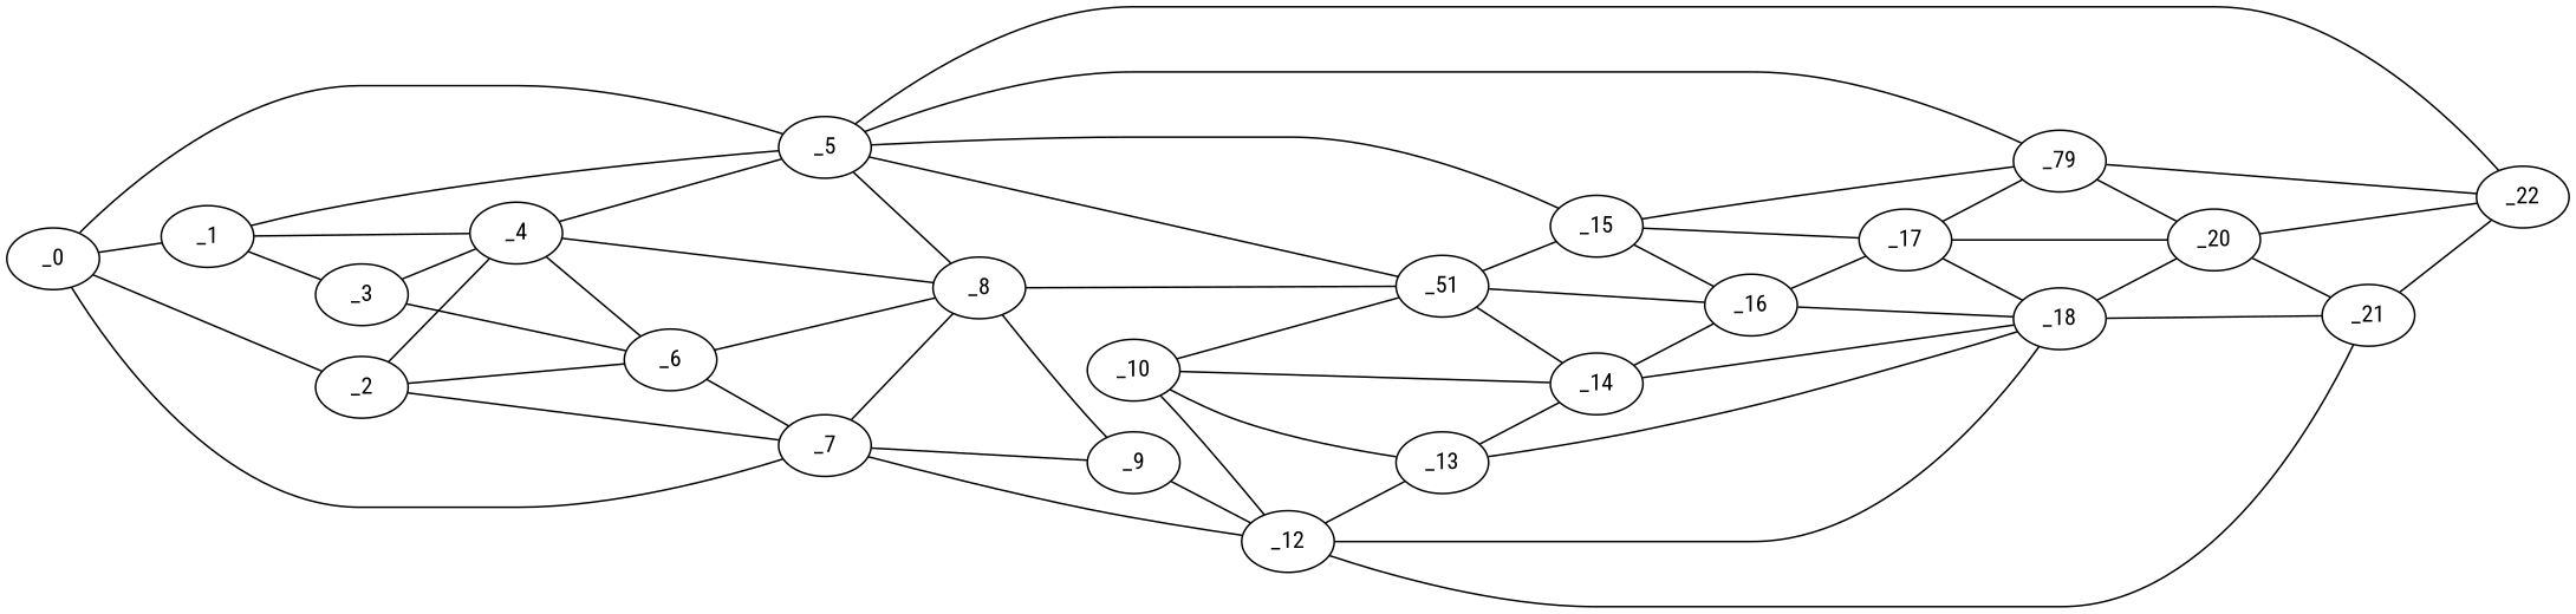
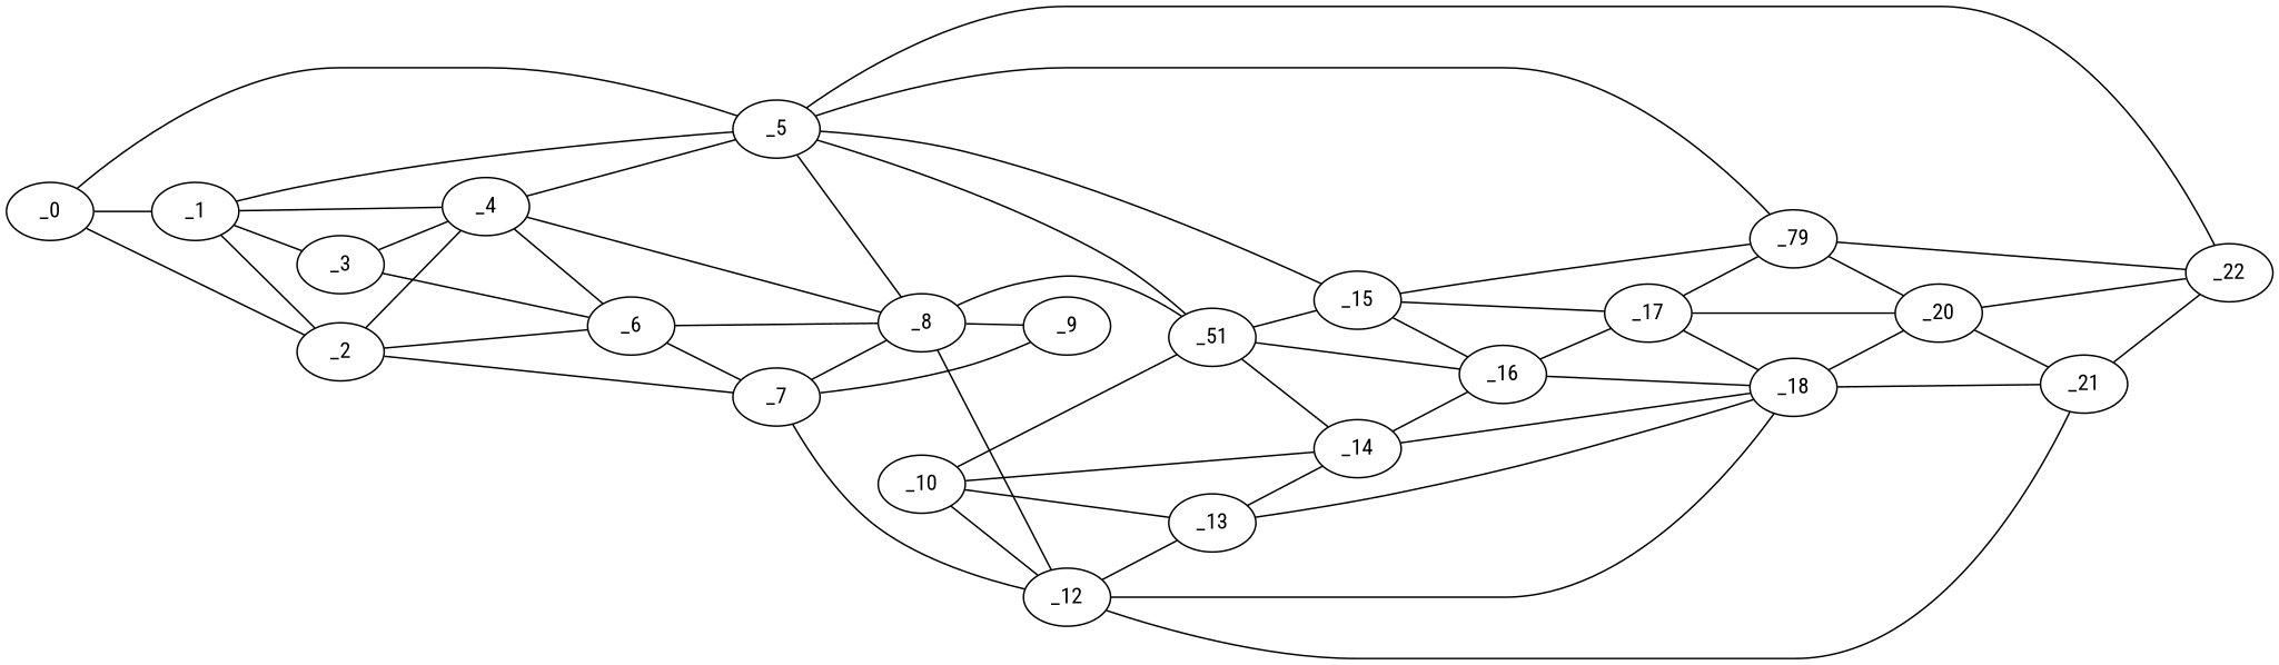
  graph {
    fontname="Roboto Condensed"
    rankdir=LR
    node [fontname="Roboto Condensed" y=61]
    edge [fontname="Roboto Condensed" valence=2]
    _0 [x=5 y=63]
    _1 [x=14 y=64]
    _2 [x=22 y=56]
    _5 [x=49 y=74]
    _7 [x=55 y=40]
    _3 [x=41 y=62]
    _4 [x=45 y=67]
    _6 [x=50 y=47]
    _8 [x=66 y=53]
    n10 [label=_51 x=79]
    _15 [x=94 y=70]
    n12 [label=_79 x=113 y=73]
    _22 [x=126 y=76]
    _9 [x=73 y=41]
    _12 [x=80 y=39]
    _14 [x=89 y=49]
    _16 [x=96 y=54]
    _17 [x=101]
    _20 [x=121 y=66]
    _13 [x=85 y=45]
    _18 [x=104 y=54]
    _21 [x=122 y=59]
    _10 [x=76 y=51]
    _0 -- _1
    _0 -- _2
    _0 -- _5 [valence=1]
-   _0 -- _7 [valence=1]
+   _1 -- _2
    _1 -- _5
    _1 -- _3
    _1 -- _4 [valence=1]
    _2 -- _7
    _2 -- _4 [valence=1]
    _2 -- _6
    _5 -- _8
    _5 -- n10
    _5 -- _15
    _5 -- n12 [valence=1]
    _5 -- _22 [valence=1]
    _7 -- _8
    _7 -- _9 [valence=1]
    _7 -- _12 [valence=1]
    _3 -- _4 [valence=1]
    _3 -- _6
    _4 -- _5
    _4 -- _6
    _4 -- _8 [valence=1]
    _6 -- _7 [valence=1]
    _6 -- _8
    _8 -- n10 [valence=1]
    _8 -- _9
    n10 -- _15
    n10 -- _14
    n10 -- _16 [valence=1]
    _15 -- n12
    _15 -- _16
    _15 -- _17 [valence=1]
    n12 -- _22 [valence=1]
    n12 -- _20
-   _9 -- _12 [valence=1]
+   _8 -- _12 [valence=1]
    _12 -- _13
    _12 -- _18 [valence=1]
    _12 -- _21 [valence=1]
    _14 -- _16
    _14 -- _18
    _16 -- _17
    _16 -- _18
    _17 -- n12 [valence=1]
    _17 -- _20
    _17 -- _18 [valence=1]
    _20 -- _22
    _20 -- _21 [valence=1]
    _13 -- _14
    _13 -- _18 [valence=1]
    _18 -- _20
    _18 -- _21
    _21 -- _22 [valence=1]
    _10 -- n10
    _10 -- _12 [valence=1]
    _10 -- _14 [valence=1]
    _10 -- _13 [valence=1]
  }
